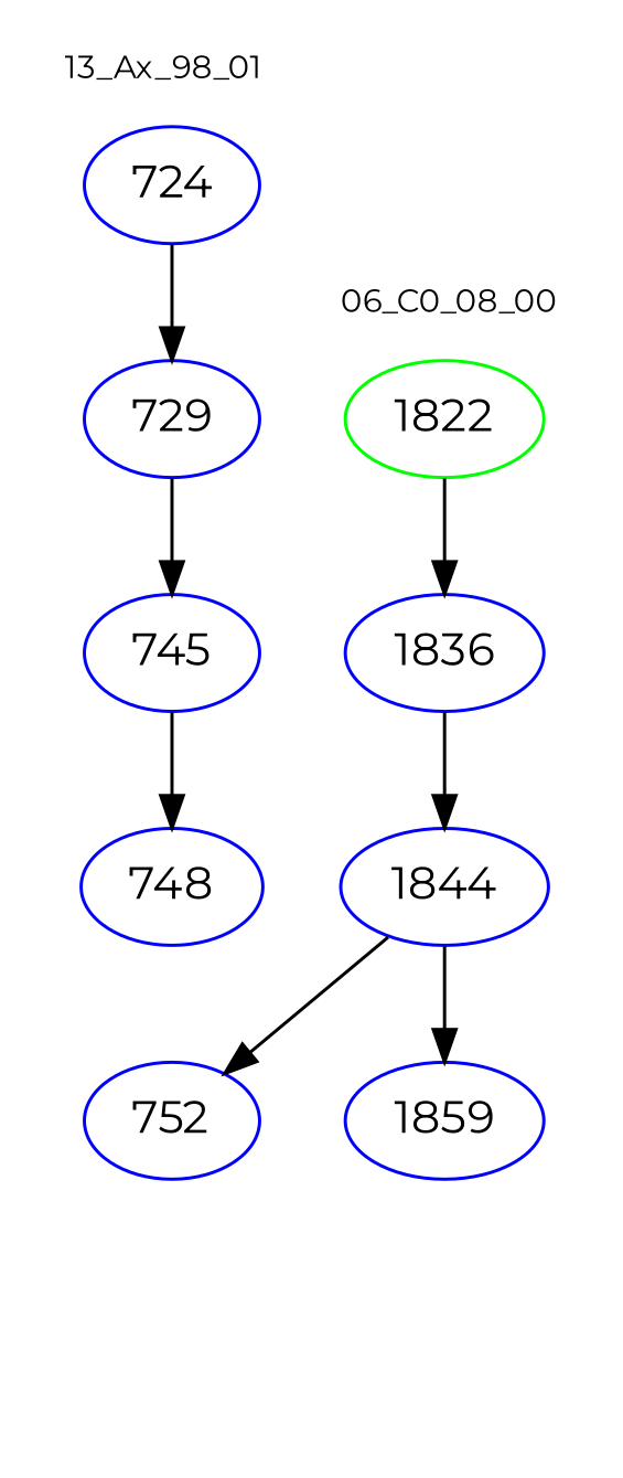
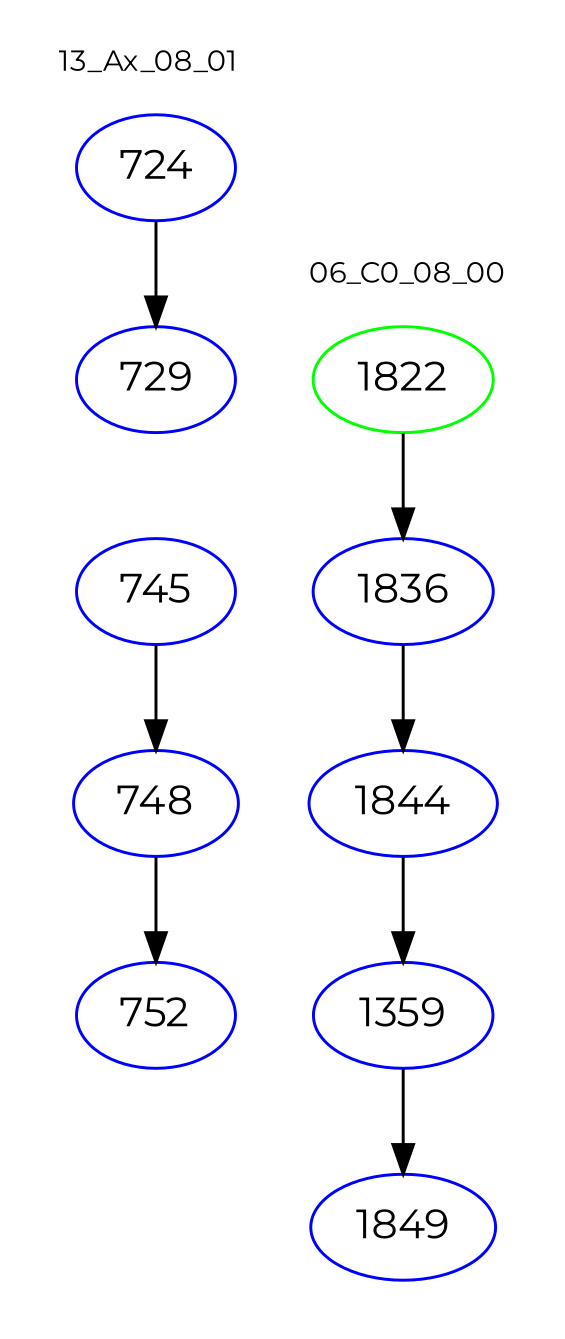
  digraph {
    fontname=Montserrat
    node [color=blue fontname=Montserrat]
    edge [color=black fontname=Montserrat]
    n1 [label=724]
    n2 [label=729]
    n3 [label=745]
    n4 [label=748]
    n5 [label=752]
    n6 [color=green label=1822]
    n7 [label=1836]
    n8 [label=1844]
-   n9 [label=1859]
+   n9 [label=1359]
+   n10 [label=1849]
    subgraph cluster_1 {
      color=white
      fontsize=10
-     label="13_Ax_98_01"
+     label="13_Ax_08_01"
      n1
      n2
      n3
      n4
      n5
    }
    subgraph cluster_2 {
      color=white
      fontsize=10
      label="06_C0_08_00"
      n6
      n7
      n8
      n9
+     n10
    }
    n1 -> n2
-   n2 -> n3
    n3 -> n4
-   n8 -> n5
+   n4 -> n5
    n6 -> n7
    n7 -> n8
    n8 -> n9
+   n9 -> n10
  }
